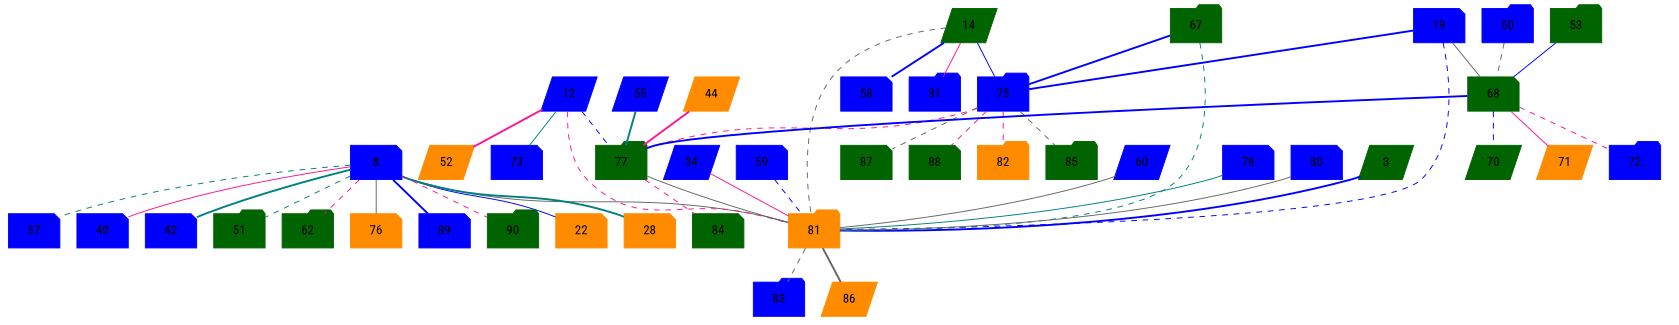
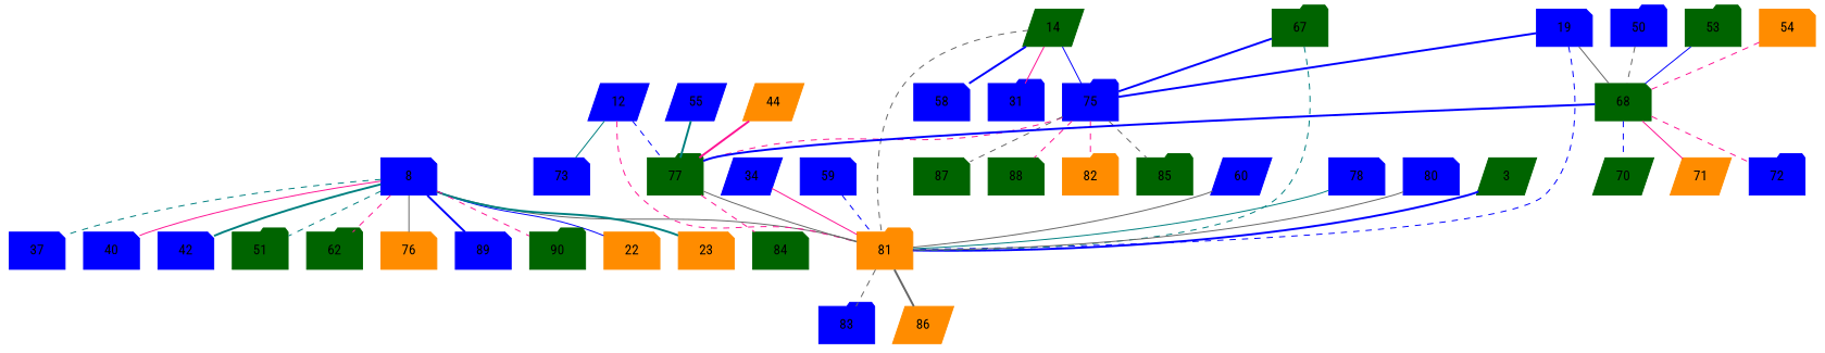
  graph {
    fontname="Roboto Condensed"
    node [color=blue fontname="Roboto Condensed" shape=note style=filled]
    edge [color=deeppink fontname="Roboto Condensed" style=dashed]
    81 [color=darkorange shape=folder super="+29+4+24+27+6"]
    83 [shape=folder super="+65+79"]
    86 [color=darkorange shape=parallelogram]
    3 [color=darkgreen shape=parallelogram]
    8 [super="+7"]
    22 [color=darkorange]
-   28 [color=darkorange]
+   28 [color=darkorange label=23]
    37
    40
    42
    51 [color=darkgreen shape=folder]
    62 [color=darkgreen shape=folder super="+36"]
    76 [color=darkorange]
    89
    90 [color=darkgreen shape=folder]
    12 [shape=parallelogram super="+10"]
-   52 [color=darkorange shape=parallelogram super="+44"]
    73
    77 [color=darkgreen shape=folder super="+61+11"]
    84 [color=darkgreen super="+32+45"]
    14 [color=darkgreen shape=parallelogram super="+13"]
    31 [shape=folder]
    58 [super="+21"]
    75 [shape=folder super="+64"]
    82 [color=darkorange shape=folder]
    85 [color=darkgreen shape=folder]
    87 [color=darkgreen]
    88 [color=darkgreen super="+74"]
    19 [super="+17"]
    68 [color=darkgreen super="+35+38+47+49"]
    70 [color=darkgreen shape=parallelogram]
    71 [color=darkorange shape=parallelogram super="+66"]
    72 [shape=folder]
    34 [shape=parallelogram]
    n35 [color=darkorange label=44 shape=parallelogram]
    50 [shape=folder super="+46"]
    53 [color=darkgreen shape=folder super="+30"]
+   54 [color=darkorange]
    55 [shape=parallelogram]
    59
    60 [shape=parallelogram]
    67 [color=darkgreen shape=folder super="+63"]
    78 [super="+69"]
    80 [super="+56"]
    81 -- 83 [color=gray40]
    81 -- 86 [color=gray40 style=bold]
    3 -- 81 [color=blue style=bold weight=3]
    8 -- 81 [color=gray40 style=solid weight=5]
    8 -- 22 [color=blue style=solid]
    8 -- 28 [color=teal style=bold]
    8 -- 37 [color=teal]
    8 -- 40 [style=solid]
    8 -- 42 [color=teal style=bold]
    8 -- 51 [color=teal]
    8 -- 62
    8 -- 76 [color=gray40 style=solid]
    8 -- 89 [color=blue style=bold]
    8 -- 90
    12 -- 81
-   12 -- 52 [style=bold]
    12 -- 73 [color=teal style=solid]
    12 -- 77 [color=blue weight=4]
    77 -- 81 [color=gray40 style=solid weight=3]
    77 -- 84
    14 -- 81 [color=gray40 weight=2]
    14 -- 31 [style=solid]
    14 -- 58 [color=blue style=bold]
    14 -- 75 [color=blue style=solid weight=4]
    75 -- 77
    75 -- 82
    75 -- 85 [color=gray40]
    75 -- 87 [color=gray40]
    75 -- 88
    19 -- 81 [color=blue weight=2]
    19 -- 75 [color=blue style=bold]
    19 -- 68 [color=gray40 style=solid weight=4]
    68 -- 77 [color=blue style=bold]
    68 -- 70 [color=blue]
    68 -- 71 [style=solid]
    68 -- 72
    34 -- 81 [style=solid]
    n35 -- 77 [style=bold]
    50 -- 68 [color=gray40]
    53 -- 68 [color=blue style=solid]
+   54 -- 68
    55 -- 77 [color=teal style=bold]
    59 -- 81 [color=blue]
    60 -- 81 [color=gray40 style=solid]
    67 -- 81 [color=teal weight=2]
    67 -- 75 [color=blue style=bold]
    78 -- 81 [color=teal style=solid]
    80 -- 81 [color=gray40 style=solid]
  }
